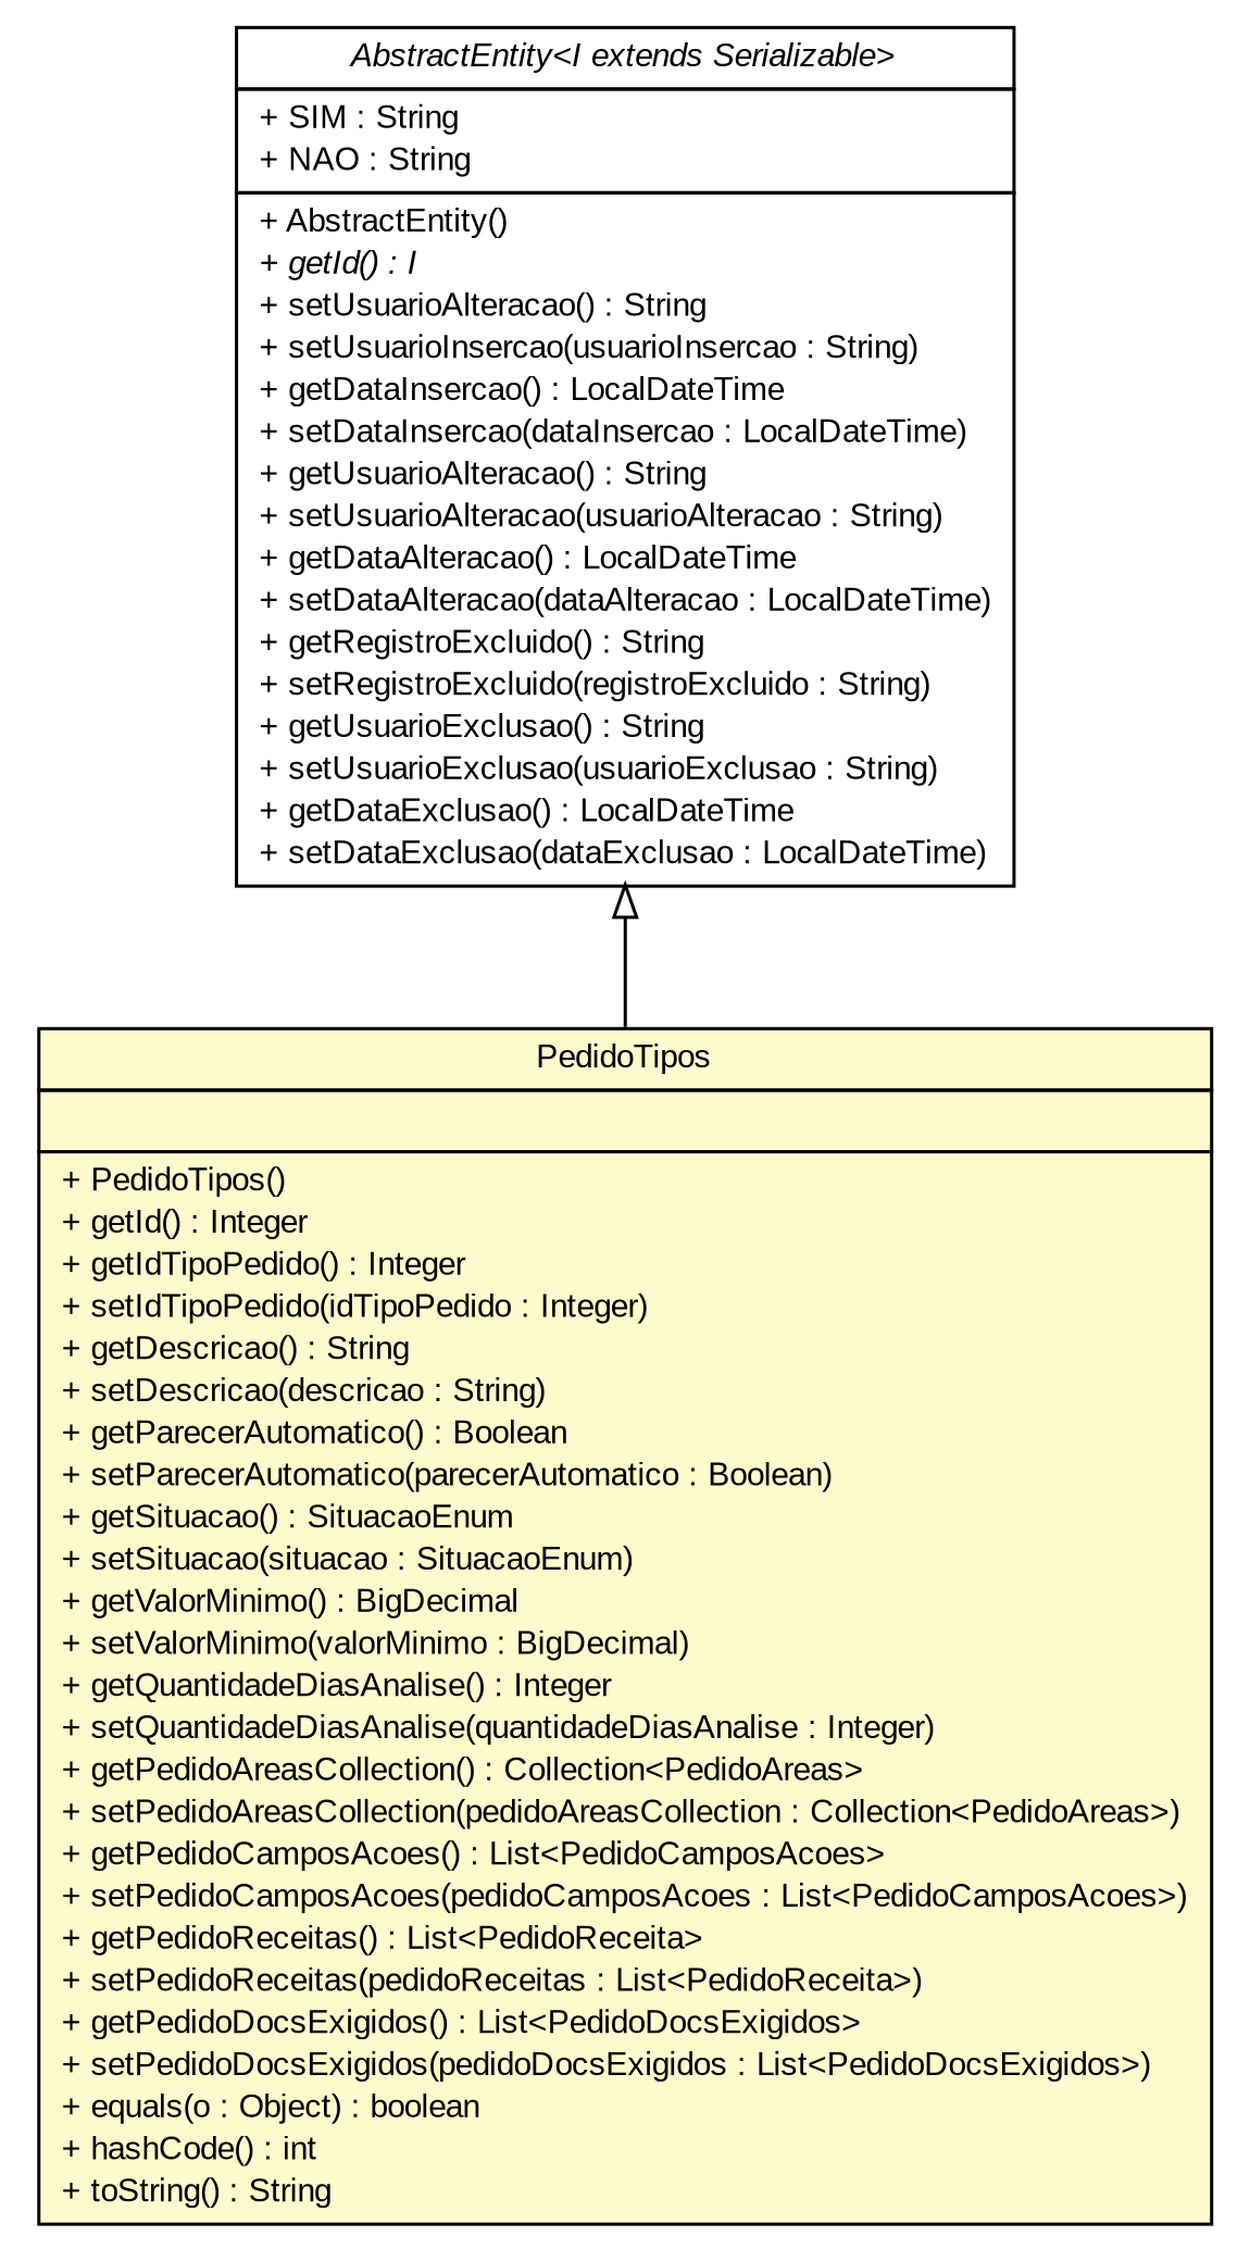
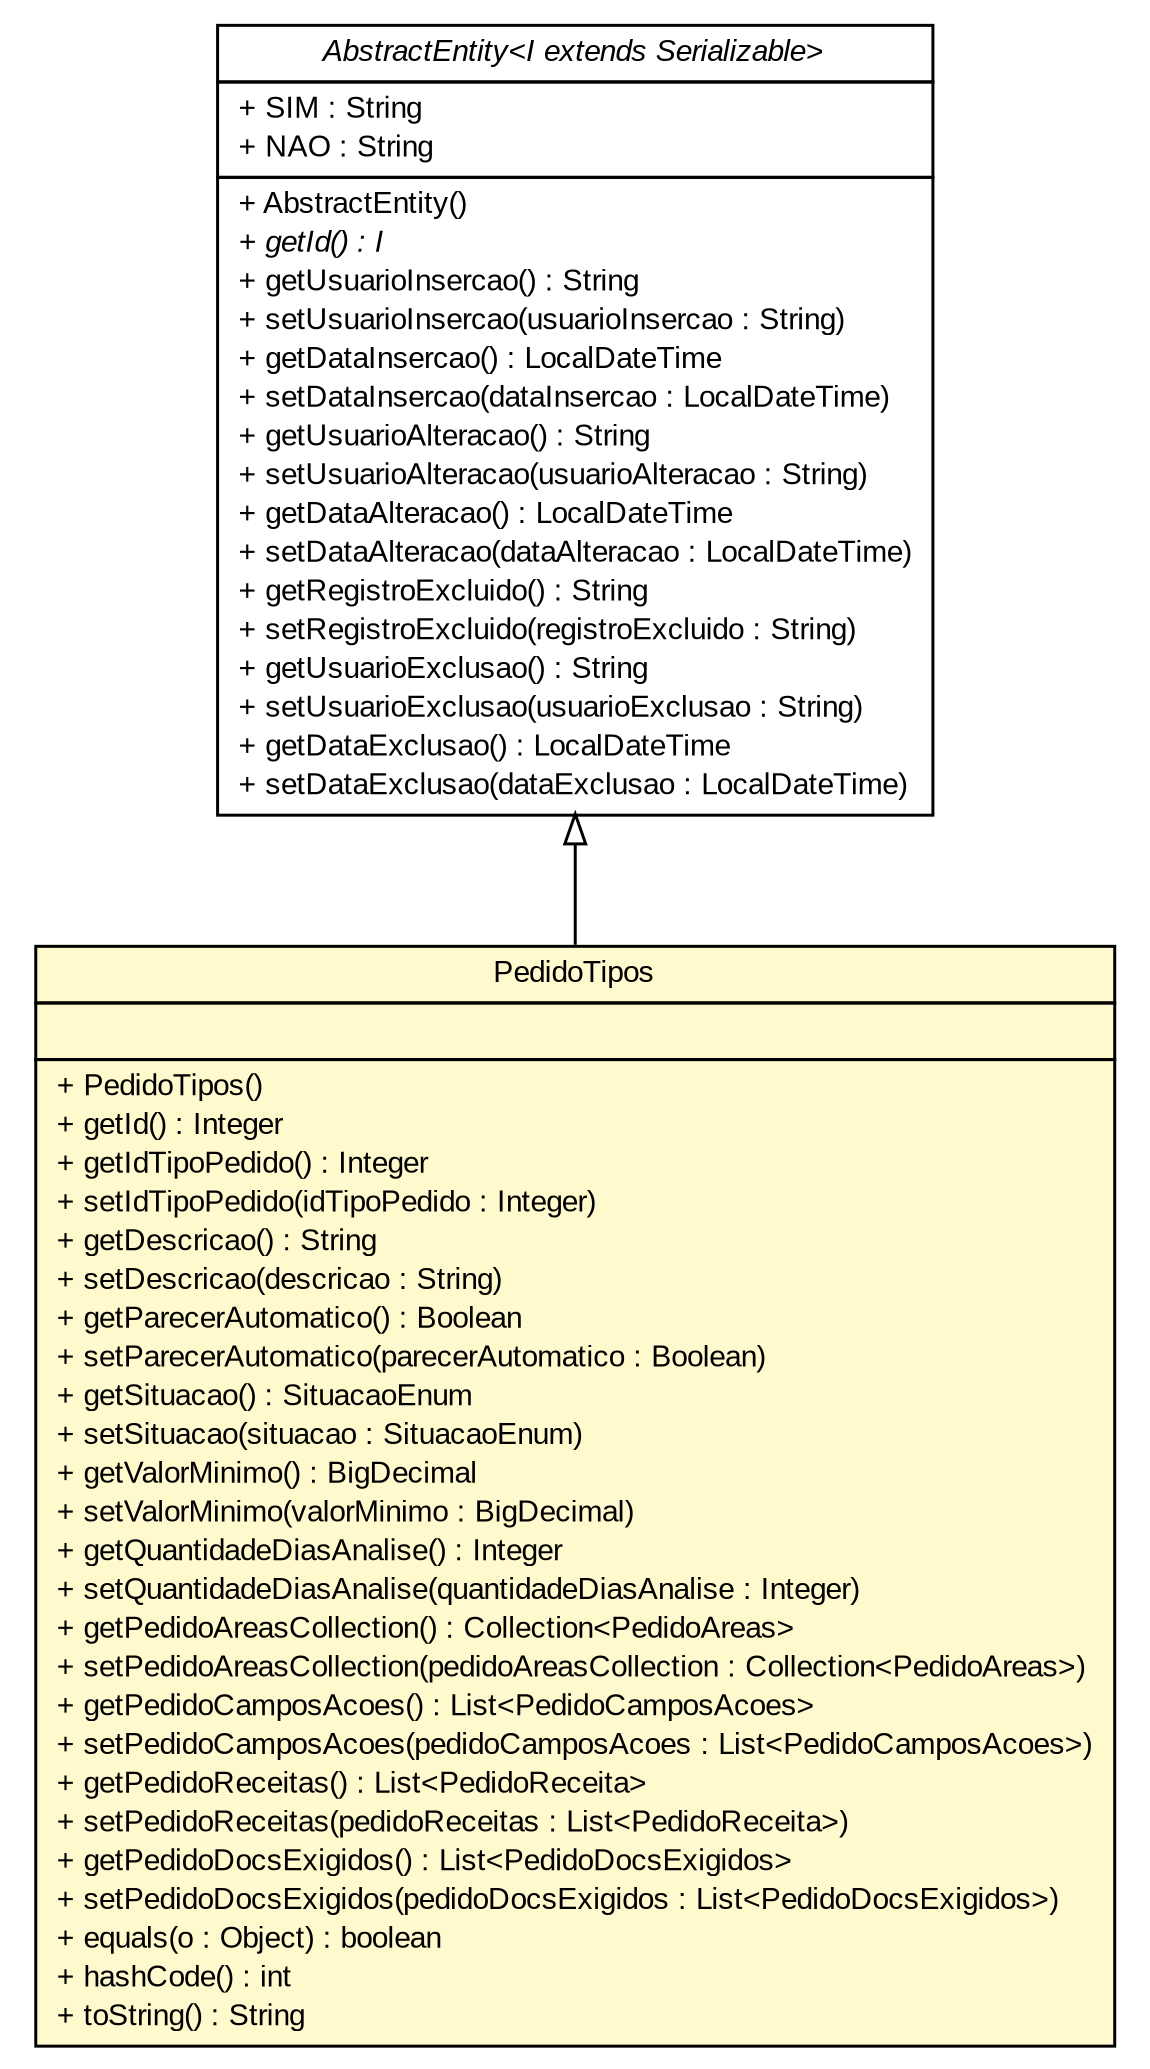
  digraph {
    nodesep=0.25
    ranksep=0.5
    node [fontcolor=black fontname=arial fontsize=10.0 shape=plaintext]
-   n1 [label=<<table title="br.gov.to.sefaz.persistence.entity.AbstractEntity" border="0" cellborder="1" cellspacing="0" cellpadding="2" port="p" href="../../../persistence/entity/AbstractEntity.html"> 		<tr><td><table border="0" cellspacing="0" cellpadding="1"> <tr><td align="center" balign="center"><font face="arial italic"> AbstractEntity&lt;I extends Serializable&gt; </font></td></tr> 		</table></td></tr> 		<tr><td><table border="0" cellspacing="0" cellpadding="1"> <tr><td align="left" balign="left"> + SIM : String </td></tr> <tr><td align="left" balign="left"> + NAO : String </td></tr> 		</table></td></tr> 		<tr><td><table border="0" cellspacing="0" cellpadding="1"> <tr><td align="left" balign="left"> + AbstractEntity() </td></tr> <tr><td align="left" balign="left"><font face="arial italic" point-size="10.0"> + getId() : I </font></td></tr> <tr><td align="left" balign="left"> + setUsuarioAlteracao() : String </td></tr> <tr><td align="left" balign="left"> + setUsuarioInsercao(usuarioInsercao : String) </td></tr> <tr><td align="left" balign="left"> + getDataInsercao() : LocalDateTime </td></tr> <tr><td align="left" balign="left"> + setDataInsercao(dataInsercao : LocalDateTime) </td></tr> <tr><td align="left" balign="left"> + getUsuarioAlteracao() : String </td></tr> <tr><td align="left" balign="left"> + setUsuarioAlteracao(usuarioAlteracao : String) </td></tr> <tr><td align="left" balign="left"> + getDataAlteracao() : LocalDateTime </td></tr> <tr><td align="left" balign="left"> + setDataAlteracao(dataAlteracao : LocalDateTime) </td></tr> <tr><td align="left" balign="left"> + getRegistroExcluido() : String </td></tr> <tr><td align="left" balign="left"> + setRegistroExcluido(registroExcluido : String) </td></tr> <tr><td align="left" balign="left"> + getUsuarioExclusao() : String </td></tr> <tr><td align="left" balign="left"> + setUsuarioExclusao(usuarioExclusao : String) </td></tr> <tr><td align="left" balign="left"> + getDataExclusao() : LocalDateTime </td></tr> <tr><td align="left" balign="left"> + setDataExclusao(dataExclusao : LocalDateTime) </td></tr> 		</table></td></tr> 		</table>>]
+   n1 [label=<<table title="br.gov.to.sefaz.persistence.entity.AbstractEntity" border="0" cellborder="1" cellspacing="0" cellpadding="2" port="p" href="../../../persistence/entity/AbstractEntity.html"> 		<tr><td><table border="0" cellspacing="0" cellpadding="1"> <tr><td align="center" balign="center"><font face="arial italic"> AbstractEntity&lt;I extends Serializable&gt; </font></td></tr> 		</table></td></tr> 		<tr><td><table border="0" cellspacing="0" cellpadding="1"> <tr><td align="left" balign="left"> + SIM : String </td></tr> <tr><td align="left" balign="left"> + NAO : String </td></tr> 		</table></td></tr> 		<tr><td><table border="0" cellspacing="0" cellpadding="1"> <tr><td align="left" balign="left"> + AbstractEntity() </td></tr> <tr><td align="left" balign="left"><font face="arial italic" point-size="10.0"> + getId() : I </font></td></tr> <tr><td align="left" balign="left"> + getUsuarioInsercao() : String </td></tr> <tr><td align="left" balign="left"> + setUsuarioInsercao(usuarioInsercao : String) </td></tr> <tr><td align="left" balign="left"> + getDataInsercao() : LocalDateTime </td></tr> <tr><td align="left" balign="left"> + setDataInsercao(dataInsercao : LocalDateTime) </td></tr> <tr><td align="left" balign="left"> + getUsuarioAlteracao() : String </td></tr> <tr><td align="left" balign="left"> + setUsuarioAlteracao(usuarioAlteracao : String) </td></tr> <tr><td align="left" balign="left"> + getDataAlteracao() : LocalDateTime </td></tr> <tr><td align="left" balign="left"> + setDataAlteracao(dataAlteracao : LocalDateTime) </td></tr> <tr><td align="left" balign="left"> + getRegistroExcluido() : String </td></tr> <tr><td align="left" balign="left"> + setRegistroExcluido(registroExcluido : String) </td></tr> <tr><td align="left" balign="left"> + getUsuarioExclusao() : String </td></tr> <tr><td align="left" balign="left"> + setUsuarioExclusao(usuarioExclusao : String) </td></tr> <tr><td align="left" balign="left"> + getDataExclusao() : LocalDateTime </td></tr> <tr><td align="left" balign="left"> + setDataExclusao(dataExclusao : LocalDateTime) </td></tr> 		</table></td></tr> 		</table>>]
    n2 [label=<<table title="br.gov.to.sefaz.arr.persistence.entity.PedidoTipos" border="0" cellborder="1" cellspacing="0" cellpadding="2" port="p" bgcolor="lemonChiffon" href="./PedidoTipos.html"> 		<tr><td><table border="0" cellspacing="0" cellpadding="1"> <tr><td align="center" balign="center"> PedidoTipos </td></tr> 		</table></td></tr> 		<tr><td><table border="0" cellspacing="0" cellpadding="1"> <tr><td align="left" balign="left">  </td></tr> 		</table></td></tr> 		<tr><td><table border="0" cellspacing="0" cellpadding="1"> <tr><td align="left" balign="left"> + PedidoTipos() </td></tr> <tr><td align="left" balign="left"> + getId() : Integer </td></tr> <tr><td align="left" balign="left"> + getIdTipoPedido() : Integer </td></tr> <tr><td align="left" balign="left"> + setIdTipoPedido(idTipoPedido : Integer) </td></tr> <tr><td align="left" balign="left"> + getDescricao() : String </td></tr> <tr><td align="left" balign="left"> + setDescricao(descricao : String) </td></tr> <tr><td align="left" balign="left"> + getParecerAutomatico() : Boolean </td></tr> <tr><td align="left" balign="left"> + setParecerAutomatico(parecerAutomatico : Boolean) </td></tr> <tr><td align="left" balign="left"> + getSituacao() : SituacaoEnum </td></tr> <tr><td align="left" balign="left"> + setSituacao(situacao : SituacaoEnum) </td></tr> <tr><td align="left" balign="left"> + getValorMinimo() : BigDecimal </td></tr> <tr><td align="left" balign="left"> + setValorMinimo(valorMinimo : BigDecimal) </td></tr> <tr><td align="left" balign="left"> + getQuantidadeDiasAnalise() : Integer </td></tr> <tr><td align="left" balign="left"> + setQuantidadeDiasAnalise(quantidadeDiasAnalise : Integer) </td></tr> <tr><td align="left" balign="left"> + getPedidoAreasCollection() : Collection&lt;PedidoAreas&gt; </td></tr> <tr><td align="left" balign="left"> + setPedidoAreasCollection(pedidoAreasCollection : Collection&lt;PedidoAreas&gt;) </td></tr> <tr><td align="left" balign="left"> + getPedidoCamposAcoes() : List&lt;PedidoCamposAcoes&gt; </td></tr> <tr><td align="left" balign="left"> + setPedidoCamposAcoes(pedidoCamposAcoes : List&lt;PedidoCamposAcoes&gt;) </td></tr> <tr><td align="left" balign="left"> + getPedidoReceitas() : List&lt;PedidoReceita&gt; </td></tr> <tr><td align="left" balign="left"> + setPedidoReceitas(pedidoReceitas : List&lt;PedidoReceita&gt;) </td></tr> <tr><td align="left" balign="left"> + getPedidoDocsExigidos() : List&lt;PedidoDocsExigidos&gt; </td></tr> <tr><td align="left" balign="left"> + setPedidoDocsExigidos(pedidoDocsExigidos : List&lt;PedidoDocsExigidos&gt;) </td></tr> <tr><td align="left" balign="left"> + equals(o : Object) : boolean </td></tr> <tr><td align="left" balign="left"> + hashCode() : int </td></tr> <tr><td align="left" balign="left"> + toString() : String </td></tr> 		</table></td></tr> 		</table>>]
    n1 -> n2 [arrowtail=empty dir=back fontname=arial fontsize=10 headport=p labelfontname=arial labelfontsize=10 tailport=p]
  }
